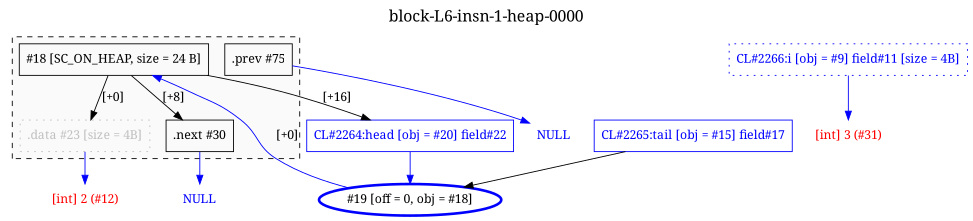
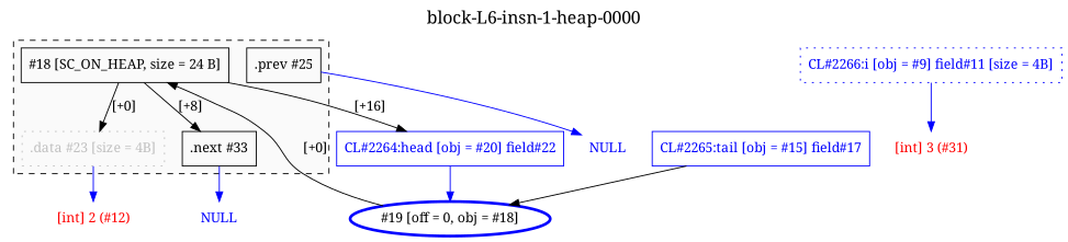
  digraph {
    clusterrank=local
    fontname="Noto Serif"
    label=<<FONT POINT-SIZE="18">block-L6-insn-1-heap-0000</FONT>>
    labelloc=t
    node [fontcolor=blue fontname="Noto Serif" shape=box]
    edge [color=black fontcolor=blue fontname="Noto Serif"]
    n1 [color=black fontcolor=black label="#18 [SC_ON_HEAP, size = 24 B]"]
    n2 [color=gray fontcolor=gray label=".data #23 [size = 4B]" style=dotted]
-   n3 [color=black fontcolor=black label=".next #30"]
-   n4 [color=black fontcolor=black label=".prev #75"]
+   n3 [color=black fontcolor=black label=".next #33"]
+   n4 [color=black fontcolor=black label=".prev #25"]
    n5 [color=blue label="CL#2264:head [obj = #20] field#22"]
    n6 [fontcolor=red label="[int] 2 (#12)" shape=plaintext]
    n7 [label=NULL shape=plaintext]
    n8 [label=NULL shape=plaintext]
    n9 [color=blue label="CL#2266:i [obj = #9] field#11 [size = 4B]" style=dotted]
    n10 [fontcolor=red label="[int] 3 (#31)" shape=plaintext]
    n11 [color=blue label="CL#2265:tail [obj = #15] field#17"]
    n12 [color=blue fontcolor=black label="#19 [off = 0, obj = #18]" penwidth=3 shape=ellipse]
    subgraph cluster_1 {
      bgcolor=gray98
      color=black
      fontcolor=black
      label=""
      penwidth=1.0
      rank=same
      style=dashed
      n1
      n2
      n3
      n4
    }
    n1 -> n2 [fontcolor=black label="[+0]"]
    n1 -> n3 [fontcolor=black label="[+8]"]
    n1 -> n5 [fontcolor=black label="[+16]"]
    n2 -> n6 [color=blue]
    n3 -> n7 [color=blue]
    n4 -> n8 [color=blue]
    n5 -> n12 [color=blue]
    n9 -> n10 [color=blue]
    n11 -> n12
-   n12 -> n1 [color=blue fontcolor=black label="[+0]"]
+   n12 -> n1 [fontcolor=black label="[+0]"]
  }
